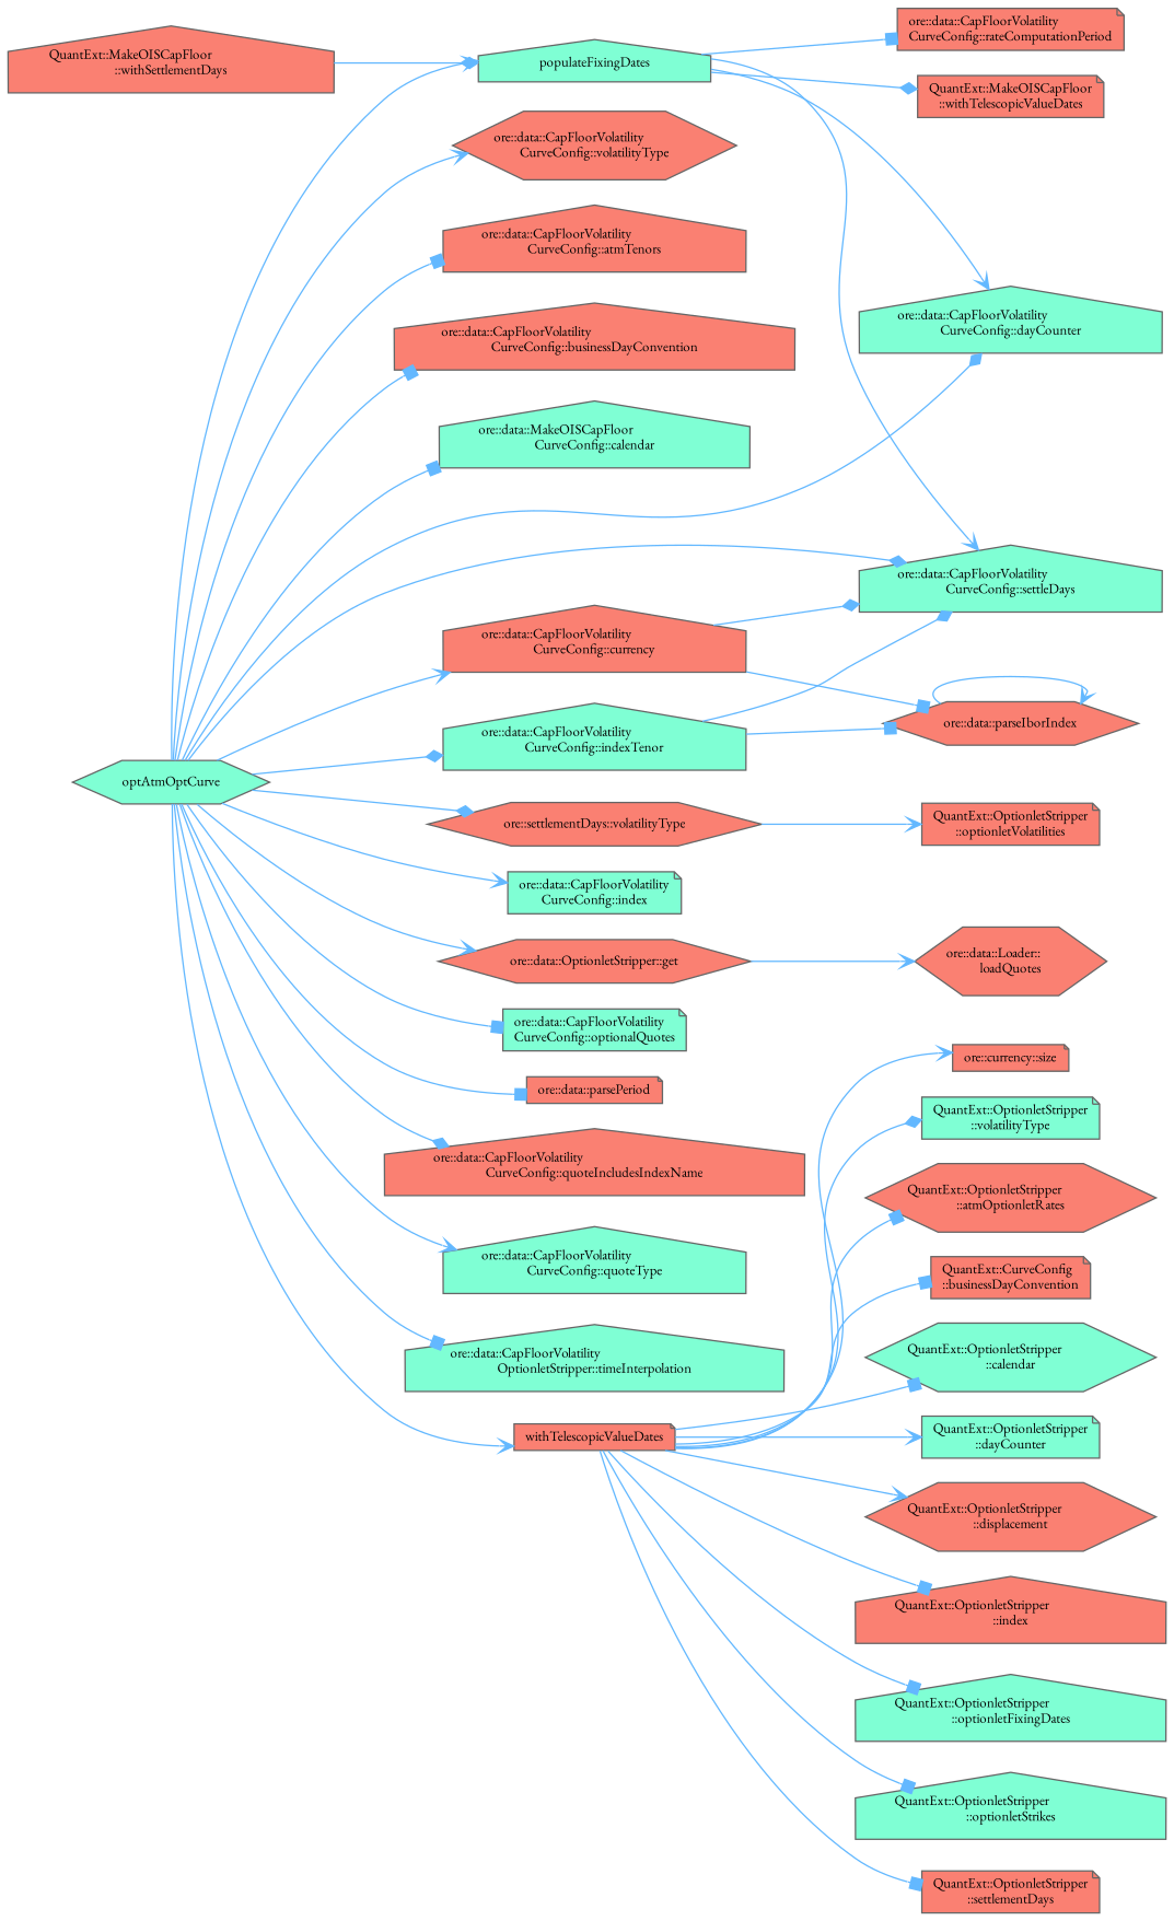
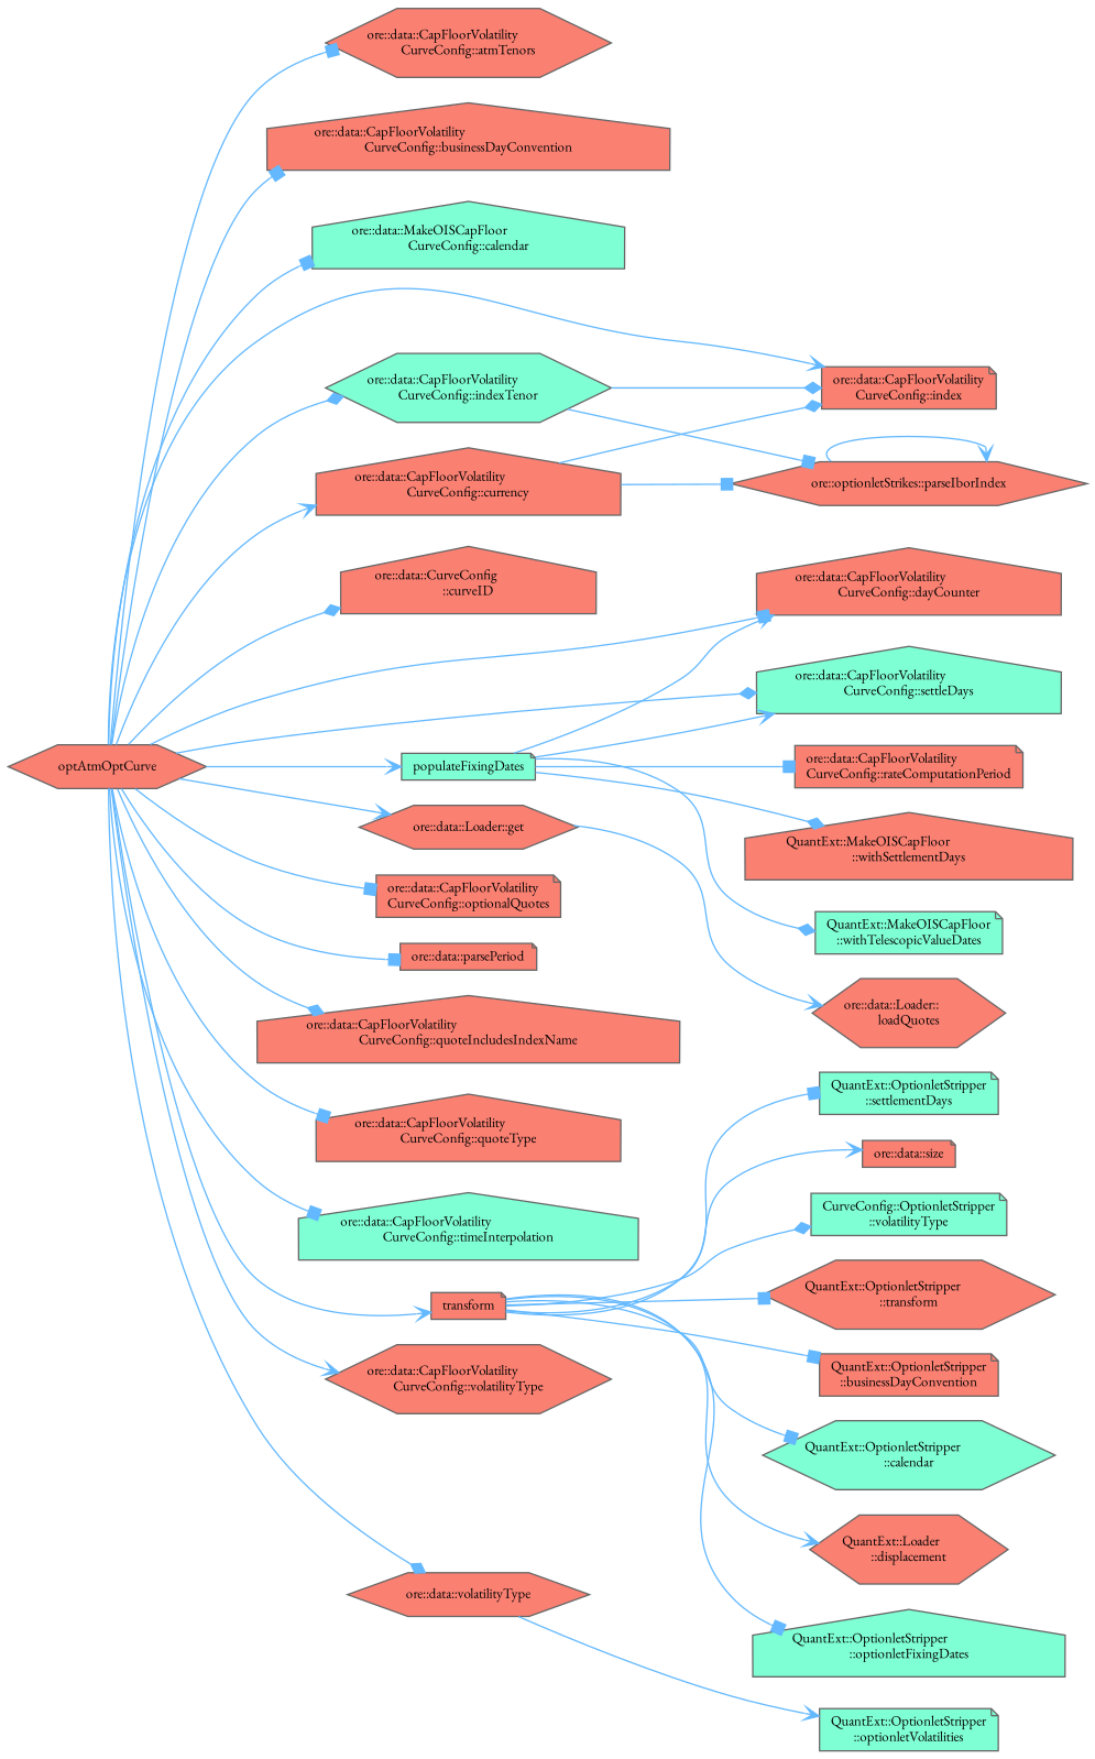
  digraph {
    fontname="EB Garamond"
    rankdir=LR
    node [color=grey40 fillcolor=salmon fontname="EB Garamond" fontsize=10 shape=house style=filled]
    edge [arrowhead=box color=steelblue1 fontname="EB Garamond" fontsize=10 labelfontname=Helvetica labelfontsize=10 style=solid]
-   n1 [color=gray40 fillcolor=aquamarine fontcolor=black height=0.2 label=optAtmOptCurve shape=hexagon width=0.4]
-   n2 [height=0.2 label="ore::data::CapFloorVolatility\lCurveConfig::atmTenors" width=0.4]
+   n1 [color=gray40 fontcolor=black height=0.2 label=optAtmOptCurve shape=hexagon width=0.4]
+   n2 [height=0.2 label="ore::data::CapFloorVolatility\lCurveConfig::atmTenors" shape=hexagon width=0.4]
    n3 [height=0.2 label="ore::data::CapFloorVolatility\lCurveConfig::businessDayConvention" width=0.4]
    n4 [fillcolor=aquamarine height=0.2 label="ore::data::MakeOISCapFloor\lCurveConfig::calendar" width=0.4]
    n5 [height=0.2 label="ore::data::CapFloorVolatility\lCurveConfig::currency" width=0.4]
-   n6 [fillcolor=aquamarine height=0.2 label="ore::data::CapFloorVolatility\lCurveConfig::index" shape=note width=0.4]
-   n8 [fillcolor=aquamarine height=0.2 label="ore::data::CapFloorVolatility\lCurveConfig::dayCounter" width=0.4]
-   n9 [height=0.2 label="ore::data::OptionletStripper::get" shape=hexagon width=0.4]
-   n10 [fillcolor=aquamarine height=0.2 label="ore::data::CapFloorVolatility\lCurveConfig::indexTenor" width=0.4]
-   n11 [fillcolor=aquamarine height=0.2 label="ore::data::CapFloorVolatility\lCurveConfig::optionalQuotes" shape=note width=0.4]
+   n6 [height=0.2 label="ore::data::CapFloorVolatility\lCurveConfig::index" shape=note width=0.4]
+   n7 [height=0.2 label="ore::data::CurveConfig\l::curveID" width=0.4]
+   n8 [height=0.2 label="ore::data::CapFloorVolatility\lCurveConfig::dayCounter" width=0.4]
+   n9 [height=0.2 label="ore::data::Loader::get" shape=hexagon width=0.4]
+   n10 [fillcolor=aquamarine height=0.2 label="ore::data::CapFloorVolatility\lCurveConfig::indexTenor" shape=hexagon width=0.4]
+   n11 [height=0.2 label="ore::data::CapFloorVolatility\lCurveConfig::optionalQuotes" shape=note width=0.4]
    n12 [height=0.2 label="ore::data::parsePeriod" shape=note width=0.4]
-   n13 [fillcolor=aquamarine height=0.2 label=populateFixingDates width=0.4]
+   n13 [fillcolor=aquamarine height=0.2 label=populateFixingDates shape=note width=0.4]
    n14 [fillcolor=aquamarine height=0.2 label="ore::data::CapFloorVolatility\lCurveConfig::settleDays" width=0.4]
    n15 [height=0.2 label="ore::data::CapFloorVolatility\lCurveConfig::quoteIncludesIndexName" width=0.4]
-   n16 [fillcolor=aquamarine height=0.2 label="ore::data::CapFloorVolatility\lCurveConfig::quoteType" width=0.4]
-   n17 [fillcolor=aquamarine height=0.2 label="ore::data::CapFloorVolatility\lOptionletStripper::timeInterpolation" width=0.4]
-   n18 [height=0.2 label=withTelescopicValueDates shape=note width=0.4]
+   n16 [height=0.2 label="ore::data::CapFloorVolatility\lCurveConfig::quoteType" width=0.4]
+   n17 [fillcolor=aquamarine height=0.2 label="ore::data::CapFloorVolatility\lCurveConfig::timeInterpolation" width=0.4]
+   n18 [height=0.2 label=transform shape=note width=0.4]
    n19 [height=0.2 label="ore::data::CapFloorVolatility\lCurveConfig::volatilityType" shape=hexagon width=0.4]
-   n20 [height=0.2 label="ore::settlementDays::volatilityType" shape=hexagon width=0.4]
-   n21 [height=0.2 label="ore::data::parseIborIndex" shape=hexagon width=0.4]
+   n20 [height=0.2 label="ore::data::volatilityType" shape=hexagon width=0.4]
+   n21 [height=0.2 label="ore::optionletStrikes::parseIborIndex" shape=hexagon width=0.4]
    n22 [height=0.2 label="ore::data::Loader::\lloadQuotes" shape=hexagon width=0.4]
    n23 [height=0.2 label="ore::data::CapFloorVolatility\lCurveConfig::rateComputationPeriod" shape=note width=0.4]
    n24 [height=0.2 label="QuantExt::MakeOISCapFloor\l::withSettlementDays" width=0.4]
-   n25 [height=0.2 label="QuantExt::MakeOISCapFloor\l::withTelescopicValueDates" shape=note width=0.4]
-   n26 [height=0.2 label="QuantExt::OptionletStripper\l::atmOptionletRates" shape=hexagon width=0.4]
-   n27 [height=0.2 label="QuantExt::CurveConfig\l::businessDayConvention" shape=note width=0.4]
+   n25 [fillcolor=aquamarine height=0.2 label="QuantExt::MakeOISCapFloor\l::withTelescopicValueDates" shape=note width=0.4]
+   n26 [height=0.2 label="QuantExt::OptionletStripper\l::transform" shape=hexagon width=0.4]
+   n27 [height=0.2 label="QuantExt::OptionletStripper\l::businessDayConvention" shape=note width=0.4]
    n28 [fillcolor=aquamarine height=0.2 label="QuantExt::OptionletStripper\l::calendar" shape=hexagon width=0.4]
-   n29 [fillcolor=aquamarine height=0.2 label="QuantExt::OptionletStripper\l::dayCounter" shape=note width=0.4]
-   n30 [height=0.2 label="QuantExt::OptionletStripper\l::displacement" shape=hexagon width=0.4]
-   n31 [height=0.2 label="QuantExt::OptionletStripper\l::index" width=0.4]
+   n30 [height=0.2 label="QuantExt::Loader\l::displacement" shape=hexagon width=0.4]
    n32 [fillcolor=aquamarine height=0.2 label="QuantExt::OptionletStripper\l::optionletFixingDates" width=0.4]
-   n33 [fillcolor=aquamarine height=0.2 label="QuantExt::OptionletStripper\l::optionletStrikes" width=0.4]
-   n34 [height=0.2 label="QuantExt::OptionletStripper\l::settlementDays" shape=note width=0.4]
-   n35 [height=0.2 label="ore::currency::size" shape=note width=0.4]
-   n36 [fillcolor=aquamarine height=0.2 label="QuantExt::OptionletStripper\l::volatilityType" shape=note width=0.4]
-   n37 [height=0.2 label="QuantExt::OptionletStripper\l::optionletVolatilities" shape=note width=0.4]
+   n34 [fillcolor=aquamarine height=0.2 label="QuantExt::OptionletStripper\l::settlementDays" shape=note width=0.4]
+   n35 [height=0.2 label="ore::data::size" shape=note width=0.4]
+   n36 [fillcolor=aquamarine height=0.2 label="CurveConfig::OptionletStripper\l::volatilityType" shape=note width=0.4]
+   n37 [fillcolor=aquamarine height=0.2 label="QuantExt::OptionletStripper\l::optionletVolatilities" shape=note width=0.4]
    n1 -> n2
    n1 -> n3
    n1 -> n4
    n1 -> n5 [arrowhead=vee]
    n1 -> n6 [arrowhead=vee]
-   n1 -> n8 [arrowhead=diamond]
+   n1 -> n7 [arrowhead=diamond]
+   n1 -> n8
    n1 -> n9 [arrowhead=vee]
    n1 -> n10 [arrowhead=diamond]
    n1 -> n11
    n1 -> n12
    n1 -> n13 [arrowhead=vee]
    n1 -> n14 [arrowhead=diamond]
    n1 -> n15 [arrowhead=diamond]
-   n1 -> n16 [arrowhead=vee]
+   n1 -> n16
    n1 -> n17
    n1 -> n18 [arrowhead=vee]
    n1 -> n19 [arrowhead=vee]
    n1 -> n20 [arrowhead=diamond]
-   n5 -> n14 [arrowhead=diamond]
+   n5 -> n6 [arrowhead=diamond]
    n5 -> n21
    n9 -> n22 [arrowhead=vee]
-   n10 -> n14 [arrowhead=diamond]
+   n10 -> n6 [arrowhead=diamond]
    n10 -> n21
    n13 -> n8 [arrowhead=vee]
    n13 -> n14 [arrowhead=vee]
    n13 -> n23
-   n24 -> n13 [arrowhead=diamond]
+   n13 -> n24 [arrowhead=diamond]
    n13 -> n25 [arrowhead=diamond]
    n18 -> n26
    n18 -> n27
    n18 -> n28
-   n18 -> n29 [arrowhead=vee]
    n18 -> n30 [arrowhead=vee]
-   n18 -> n31
    n18 -> n32
-   n18 -> n33
    n18 -> n34
    n18 -> n35 [arrowhead=vee]
    n18 -> n36 [arrowhead=diamond]
    n20 -> n37 [arrowhead=vee]
    n21 -> n21 [arrowhead=vee]
  }
